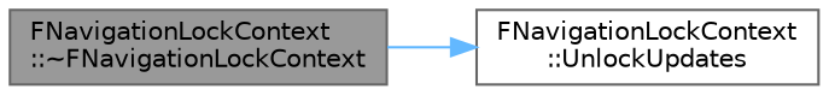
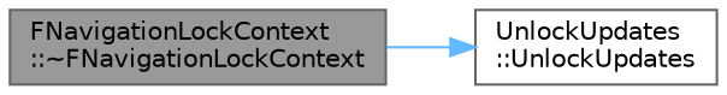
  digraph {
    rankdir=LR
    node [fontname=Helvetica fontsize=10 shape=box style=filled]
    n1 [color=gray40 fillcolor=grey60 fontcolor=black height=0.2 label="FNavigationLockContext\l::~FNavigationLockContext" width=0.4]
-   n2 [color=grey40 fillcolor=white height=0.2 label="FNavigationLockContext\l::UnlockUpdates" width=0.4]
+   n2 [color=grey40 fillcolor=white height=0.2 label="UnlockUpdates\l::UnlockUpdates" width=0.4]
    n1 -> n2 [color=steelblue1 fontname=Helvetica fontsize=10 labelfontname=Helvetica labelfontsize=10 style=solid]
  }
